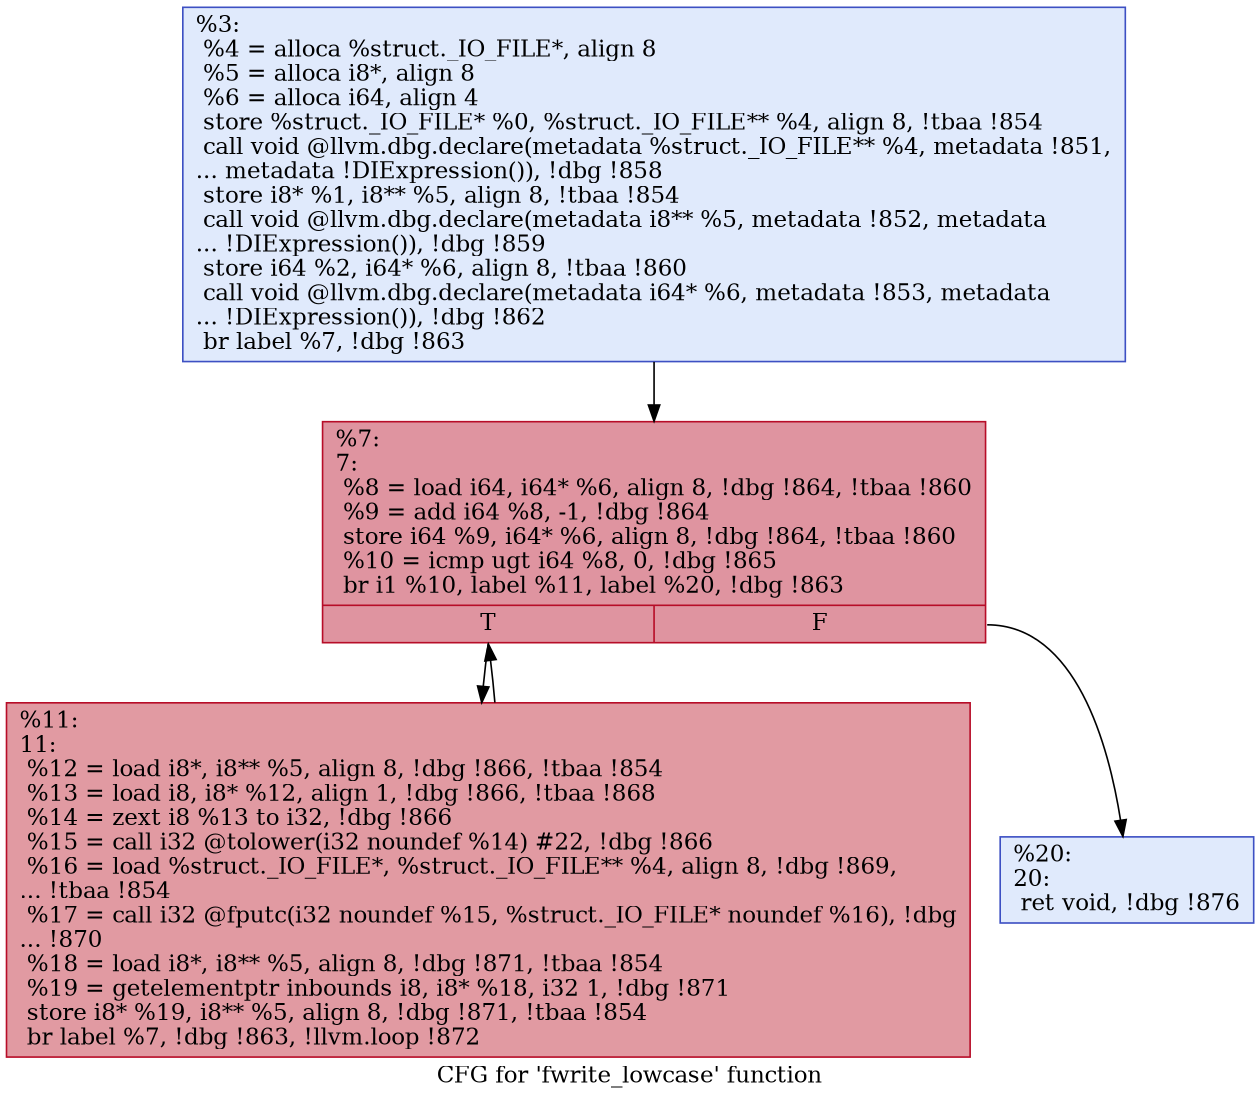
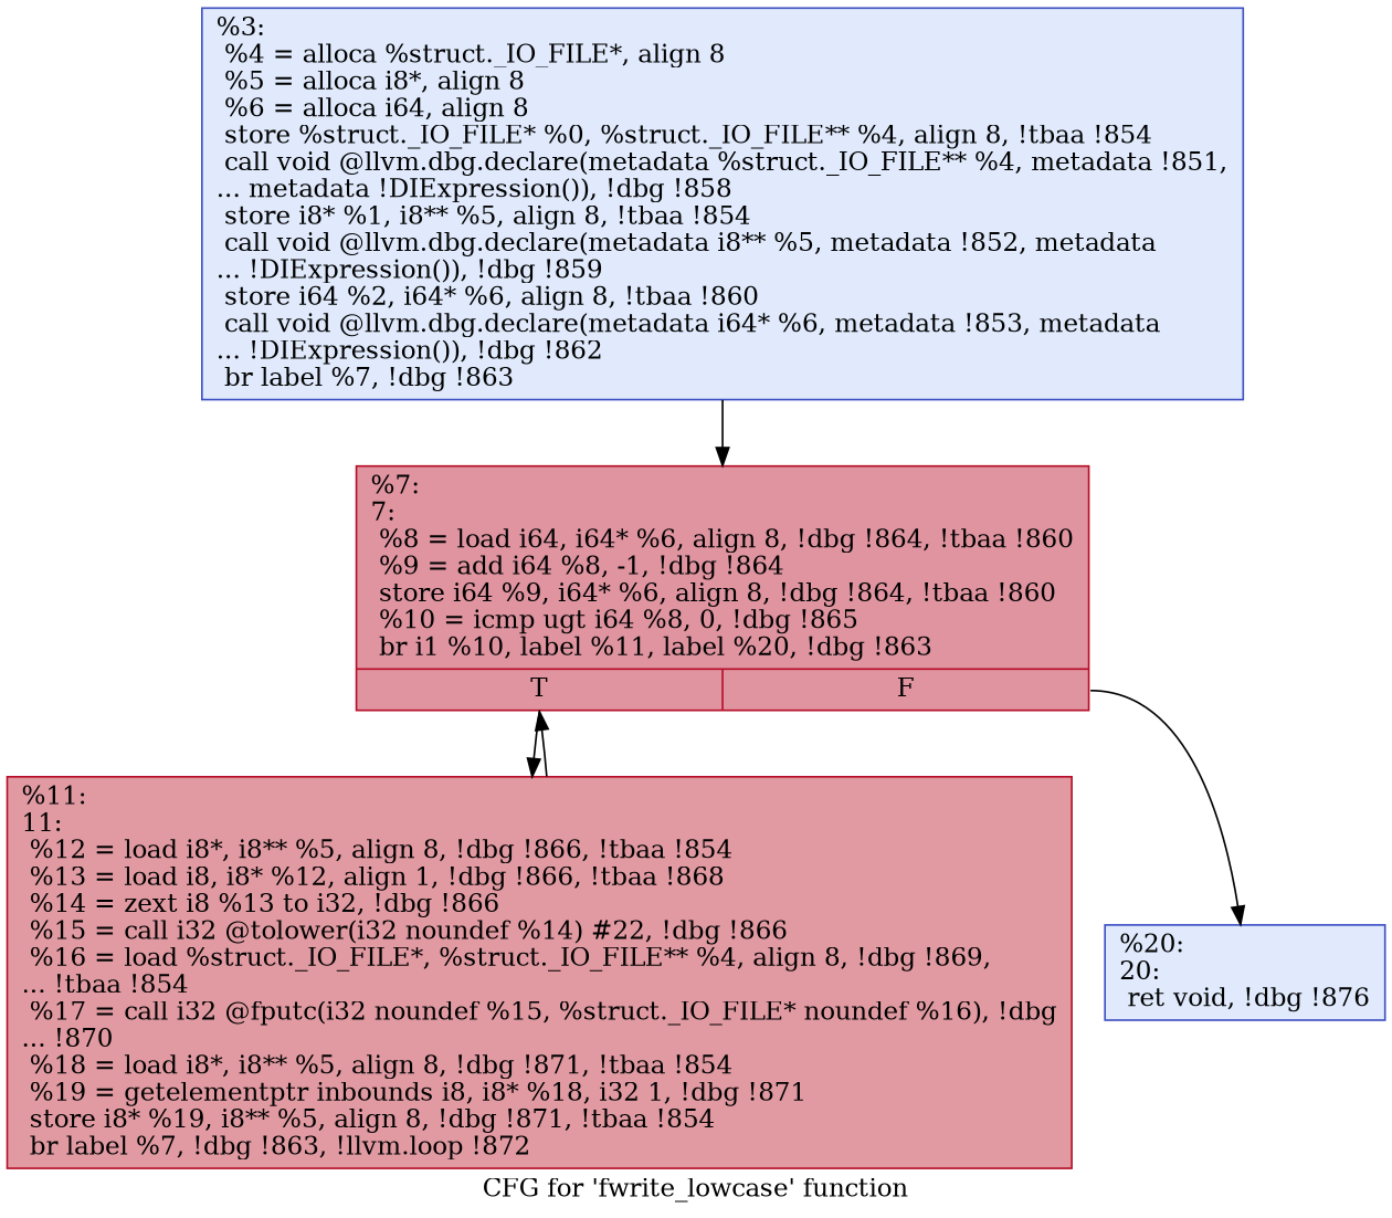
  digraph {
    label="CFG for 'fwrite_lowcase' function"
    node [color="#3d50c3ff" fillcolor="#b9d0f970" shape=record style=filled]
-   n1 [label="{%3:\l  %4 = alloca %struct._IO_FILE*, align 8\l  %5 = alloca i8*, align 8\l  %6 = alloca i64, align 4\l  store %struct._IO_FILE* %0, %struct._IO_FILE** %4, align 8, !tbaa !854\l  call void @llvm.dbg.declare(metadata %struct._IO_FILE** %4, metadata !851,\l... metadata !DIExpression()), !dbg !858\l  store i8* %1, i8** %5, align 8, !tbaa !854\l  call void @llvm.dbg.declare(metadata i8** %5, metadata !852, metadata\l... !DIExpression()), !dbg !859\l  store i64 %2, i64* %6, align 8, !tbaa !860\l  call void @llvm.dbg.declare(metadata i64* %6, metadata !853, metadata\l... !DIExpression()), !dbg !862\l  br label %7, !dbg !863\l}"]
+   n1 [label="{%3:\l  %4 = alloca %struct._IO_FILE*, align 8\l  %5 = alloca i8*, align 8\l  %6 = alloca i64, align 8\l  store %struct._IO_FILE* %0, %struct._IO_FILE** %4, align 8, !tbaa !854\l  call void @llvm.dbg.declare(metadata %struct._IO_FILE** %4, metadata !851,\l... metadata !DIExpression()), !dbg !858\l  store i8* %1, i8** %5, align 8, !tbaa !854\l  call void @llvm.dbg.declare(metadata i8** %5, metadata !852, metadata\l... !DIExpression()), !dbg !859\l  store i64 %2, i64* %6, align 8, !tbaa !860\l  call void @llvm.dbg.declare(metadata i64* %6, metadata !853, metadata\l... !DIExpression()), !dbg !862\l  br label %7, !dbg !863\l}"]
    n2 [color="#b70d28ff" fillcolor="#b70d2870" label="{%7:\l7:                                                \l  %8 = load i64, i64* %6, align 8, !dbg !864, !tbaa !860\l  %9 = add i64 %8, -1, !dbg !864\l  store i64 %9, i64* %6, align 8, !dbg !864, !tbaa !860\l  %10 = icmp ugt i64 %8, 0, !dbg !865\l  br i1 %10, label %11, label %20, !dbg !863\l|{<s0>T|<s1>F}}"]
    n3 [color="#b70d28ff" fillcolor="#bb1b2c70" label="{%11:\l11:                                               \l  %12 = load i8*, i8** %5, align 8, !dbg !866, !tbaa !854\l  %13 = load i8, i8* %12, align 1, !dbg !866, !tbaa !868\l  %14 = zext i8 %13 to i32, !dbg !866\l  %15 = call i32 @tolower(i32 noundef %14) #22, !dbg !866\l  %16 = load %struct._IO_FILE*, %struct._IO_FILE** %4, align 8, !dbg !869,\l... !tbaa !854\l  %17 = call i32 @fputc(i32 noundef %15, %struct._IO_FILE* noundef %16), !dbg\l... !870\l  %18 = load i8*, i8** %5, align 8, !dbg !871, !tbaa !854\l  %19 = getelementptr inbounds i8, i8* %18, i32 1, !dbg !871\l  store i8* %19, i8** %5, align 8, !dbg !871, !tbaa !854\l  br label %7, !dbg !863, !llvm.loop !872\l}"]
    n4 [label="{%20:\l20:                                               \l  ret void, !dbg !876\l}"]
    n1 -> n2
    n2 -> n3 [tailport=s0]
    n2 -> n4 [tailport=s1]
    n3 -> n2
  }
